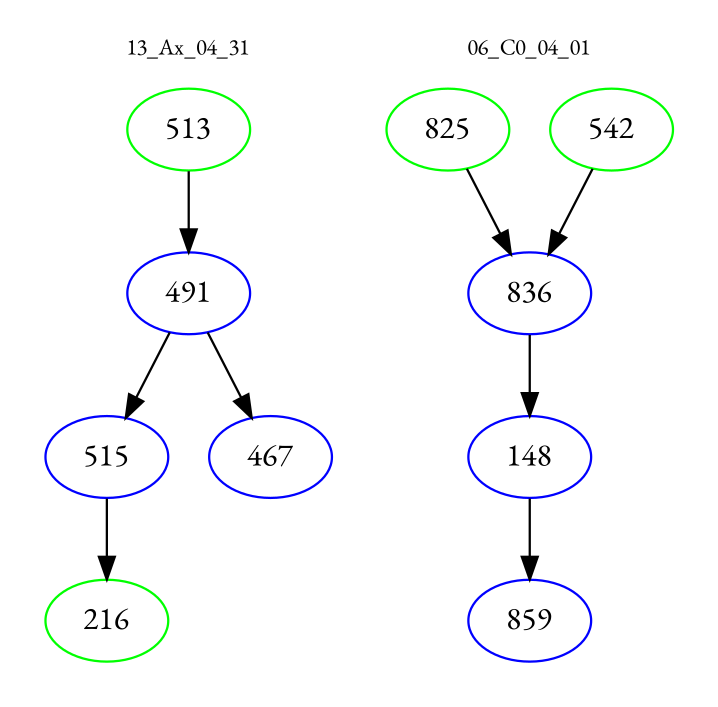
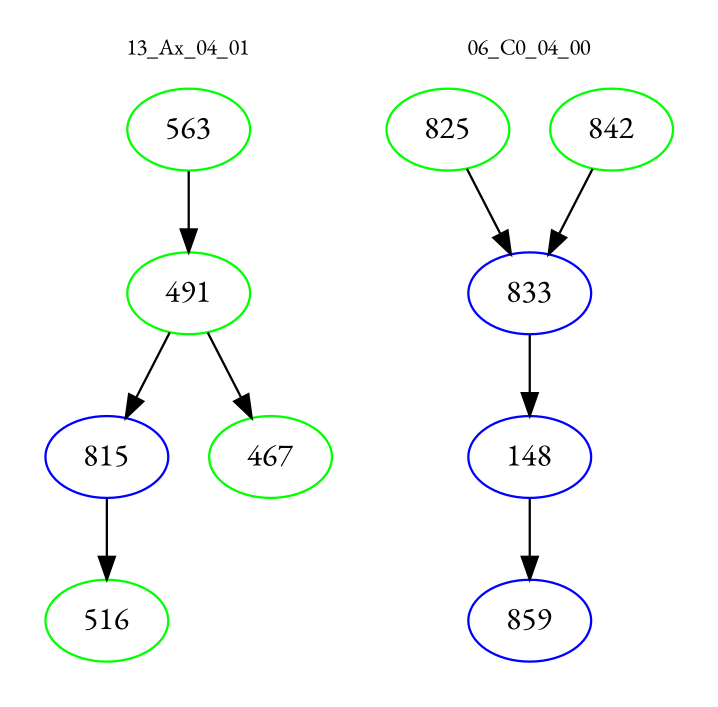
  digraph {
    fontname="EB Garamond"
    node [color=blue fontname="EB Garamond"]
    edge [color=black fontname="EB Garamond"]
-   n1 [color=green label=513]
-   n2 [label=491]
-   n3 [label=515]
-   n4 [label=467]
-   n5 [color=green label=216]
-   n6 [color=green label=542]
-   n7 [label=836]
+   n1 [color=green label=563]
+   n2 [color=green label=491]
+   n3 [label=815]
+   n4 [color=green label=467]
+   n5 [color=green label=516]
+   n6 [color=green label=842]
+   n7 [label=833]
    n8 [color=green label=825]
    n9 [label=148]
    n10 [label=859]
    subgraph cluster_1 {
      color=white
      fontsize=10
-     label="13_Ax_04_31"
+     label="13_Ax_04_01"
      n1
      n2
      n3
      n4
      n5
    }
    subgraph cluster_2 {
      color=white
      fontsize=10
-     label="06_C0_04_01"
+     label="06_C0_04_00"
      n6
      n7
      n8
      n9
      n10
    }
    n1 -> n2
    n2 -> n3
    n2 -> n4
    n3 -> n5
    n6 -> n7
    n7 -> n9
    n8 -> n7
    n9 -> n10
  }
